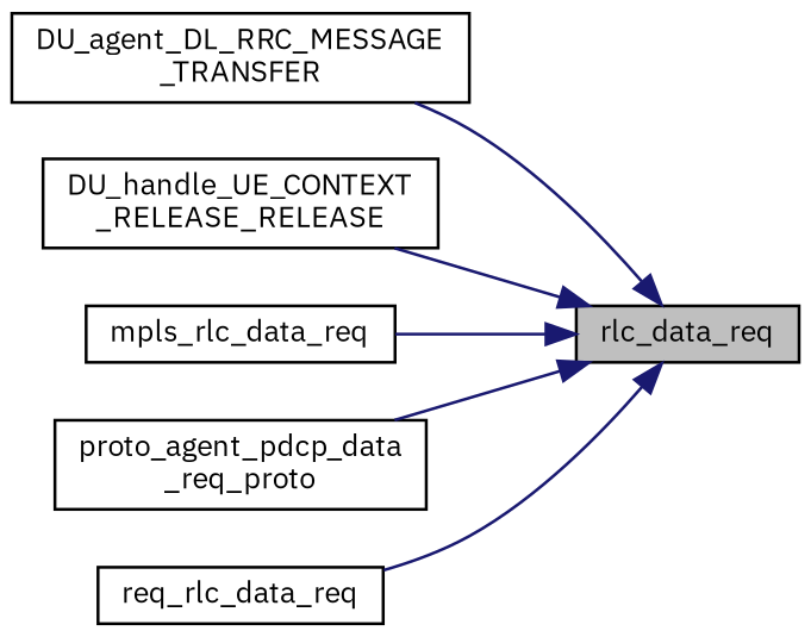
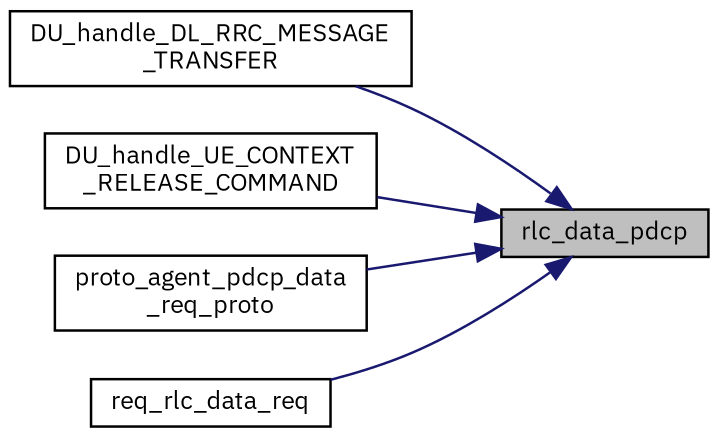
  digraph {
    fontname="IBM Plex Sans"
    rankdir=RL
    node [color=black fillcolor=white fontname="IBM Plex Sans" fontsize=10 shape=record style=filled]
    edge [color=midnightblue dir=back fontname="IBM Plex Sans" fontsize=10 labelfontname=Helvetica labelfontsize=10 style=solid]
-   n1 [fillcolor=grey75 fontcolor=black height=0.2 label=rlc_data_req width=0.4]
-   n2 [height=0.2 label="DU_agent_DL_RRC_MESSAGE\l_TRANSFER" width=0.4]
-   n3 [height=0.2 label="DU_handle_UE_CONTEXT\l_RELEASE_RELEASE" width=0.4]
-   n4 [height=0.2 label=mpls_rlc_data_req width=0.4]
+   n1 [fillcolor=grey75 fontcolor=black height=0.2 label=rlc_data_pdcp width=0.4]
+   n2 [height=0.2 label="DU_handle_DL_RRC_MESSAGE\l_TRANSFER" width=0.4]
+   n3 [height=0.2 label="DU_handle_UE_CONTEXT\l_RELEASE_COMMAND" width=0.4]
    n5 [height=0.2 label="proto_agent_pdcp_data\l_req_proto" width=0.4]
    n6 [height=0.2 label=req_rlc_data_req width=0.4]
    n1 -> n2
    n1 -> n3
-   n1 -> n4
    n1 -> n5
    n1 -> n6
  }
